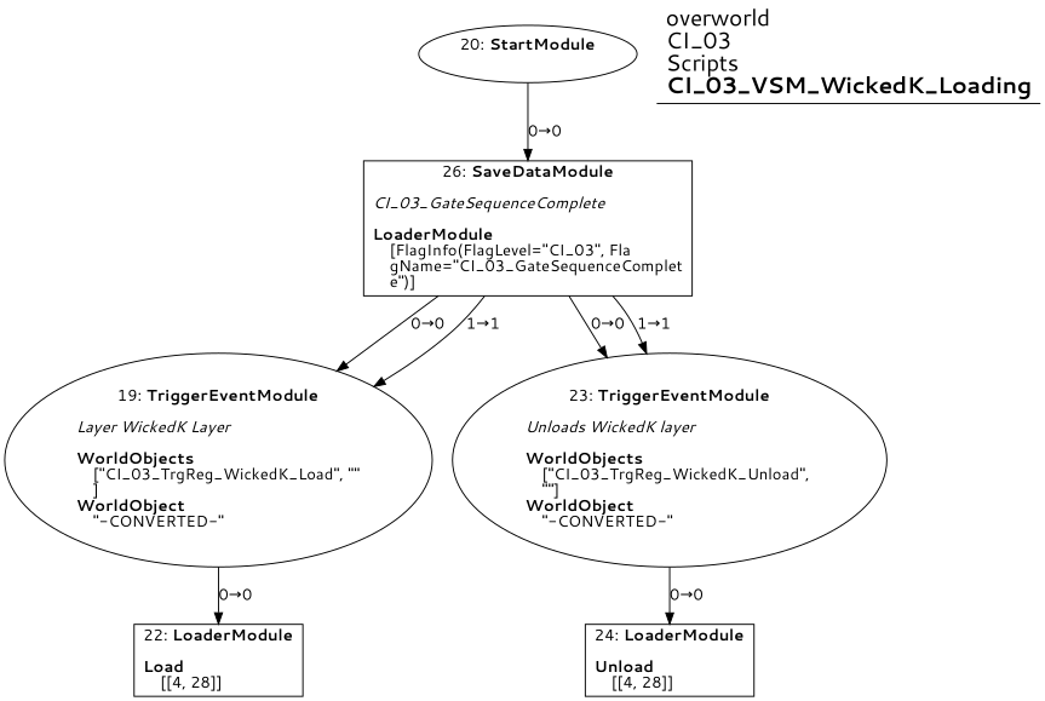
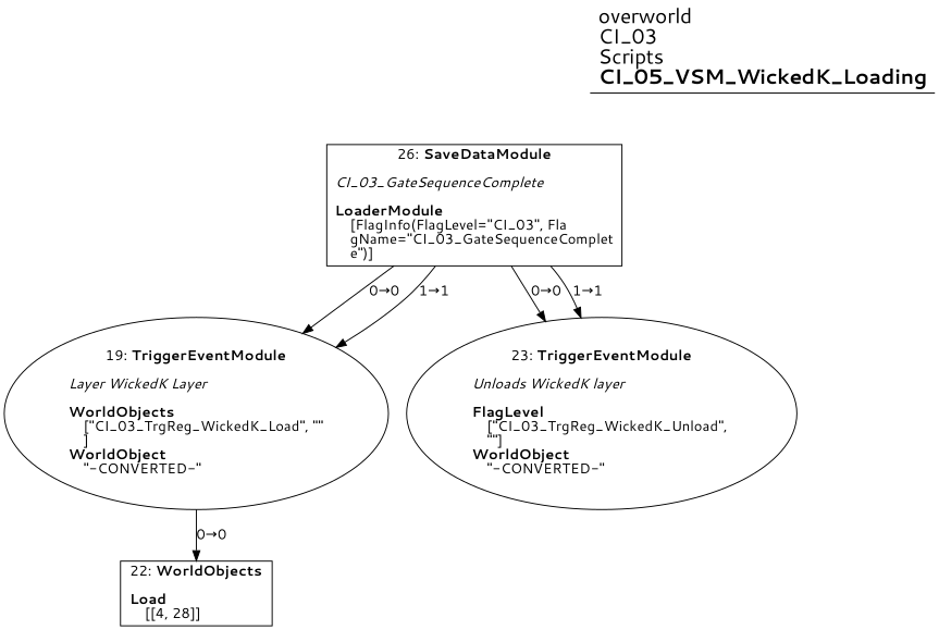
  digraph {
    fontname="Segoe UI"
    splines=spline
    node [fontname="Segoe UI" shape=oval]
    edge [fontname="Segoe UI"]
    n1 [label=<19: <b>TriggerEventModule</b><br/><br/><i>Layer WickedK Layer<br align="left"/></i><br align="left"/><b>WorldObjects</b><br align="left"/>    [&quot;CI_03_TrgReg_WickedK_Load&quot;, &quot;&quot;<br align="left"/>    ]<br align="left"/><b>WorldObject</b><br align="left"/>    &quot;-CONVERTED-&quot;<br align="left"/>>]
-   n2 [label=<22: <b>LoaderModule</b><br/><br/><b>Load</b><br align="left"/>    [[4, 28]]<br align="left"/>> shape=box]
-   n3 [label=<20: <b>StartModule</b><br/><br/>>]
+   n2 [label=<22: <b>WorldObjects</b><br/><br/><b>Load</b><br align="left"/>    [[4, 28]]<br align="left"/>> shape=box]
    n4 [label=<26: <b>SaveDataModule</b><br/><br/><i>CI_03_GateSequenceComplete<br align="left"/></i><br align="left"/><b>LoaderModule</b><br align="left"/>    [FlagInfo(FlagLevel=&quot;CI_03&quot;, Fla<br align="left"/>    gName=&quot;CI_03_GateSequenceComplet<br align="left"/>    e&quot;)]<br align="left"/>> shape=box]
-   n5 [label=<23: <b>TriggerEventModule</b><br/><br/><i>Unloads WickedK layer<br align="left"/></i><br align="left"/><b>WorldObjects</b><br align="left"/>    [&quot;CI_03_TrgReg_WickedK_Unload&quot;, <br align="left"/>    &quot;&quot;]<br align="left"/><b>WorldObject</b><br align="left"/>    &quot;-CONVERTED-&quot;<br align="left"/>>]
-   n6 [label=<24: <b>LoaderModule</b><br/><br/><b>Unload</b><br align="left"/>    [[4, 28]]<br align="left"/>> shape=box]
-   n7 [label=<<font point-size="20">overworld<br align="left"/>CI_03<br align="left"/>Scripts<br align="left"/><b>CI_03_VSM_WickedK_Loading</b><br align="left"/></font>> shape=underline]
+   n5 [label=<23: <b>TriggerEventModule</b><br/><br/><i>Unloads WickedK layer<br align="left"/></i><br align="left"/><b>FlagLevel</b><br align="left"/>    [&quot;CI_03_TrgReg_WickedK_Unload&quot;, <br align="left"/>    &quot;&quot;]<br align="left"/><b>WorldObject</b><br align="left"/>    &quot;-CONVERTED-&quot;<br align="left"/>>]
+   n7 [label=<<font point-size="20">overworld<br align="left"/>CI_03<br align="left"/>Scripts<br align="left"/><b>CI_05_VSM_WickedK_Loading</b><br align="left"/></font>> shape=underline]
    n1 -> n2 [label="0→0"]
-   n3 -> n4 [label="0→0"]
    n4 -> n1 [label="0→0"]
    n4 -> n1 [label="1→1"]
    n4 -> n5 [label="0→0"]
    n4 -> n5 [label="1→1"]
-   n5 -> n6 [label="0→0"]
  }
